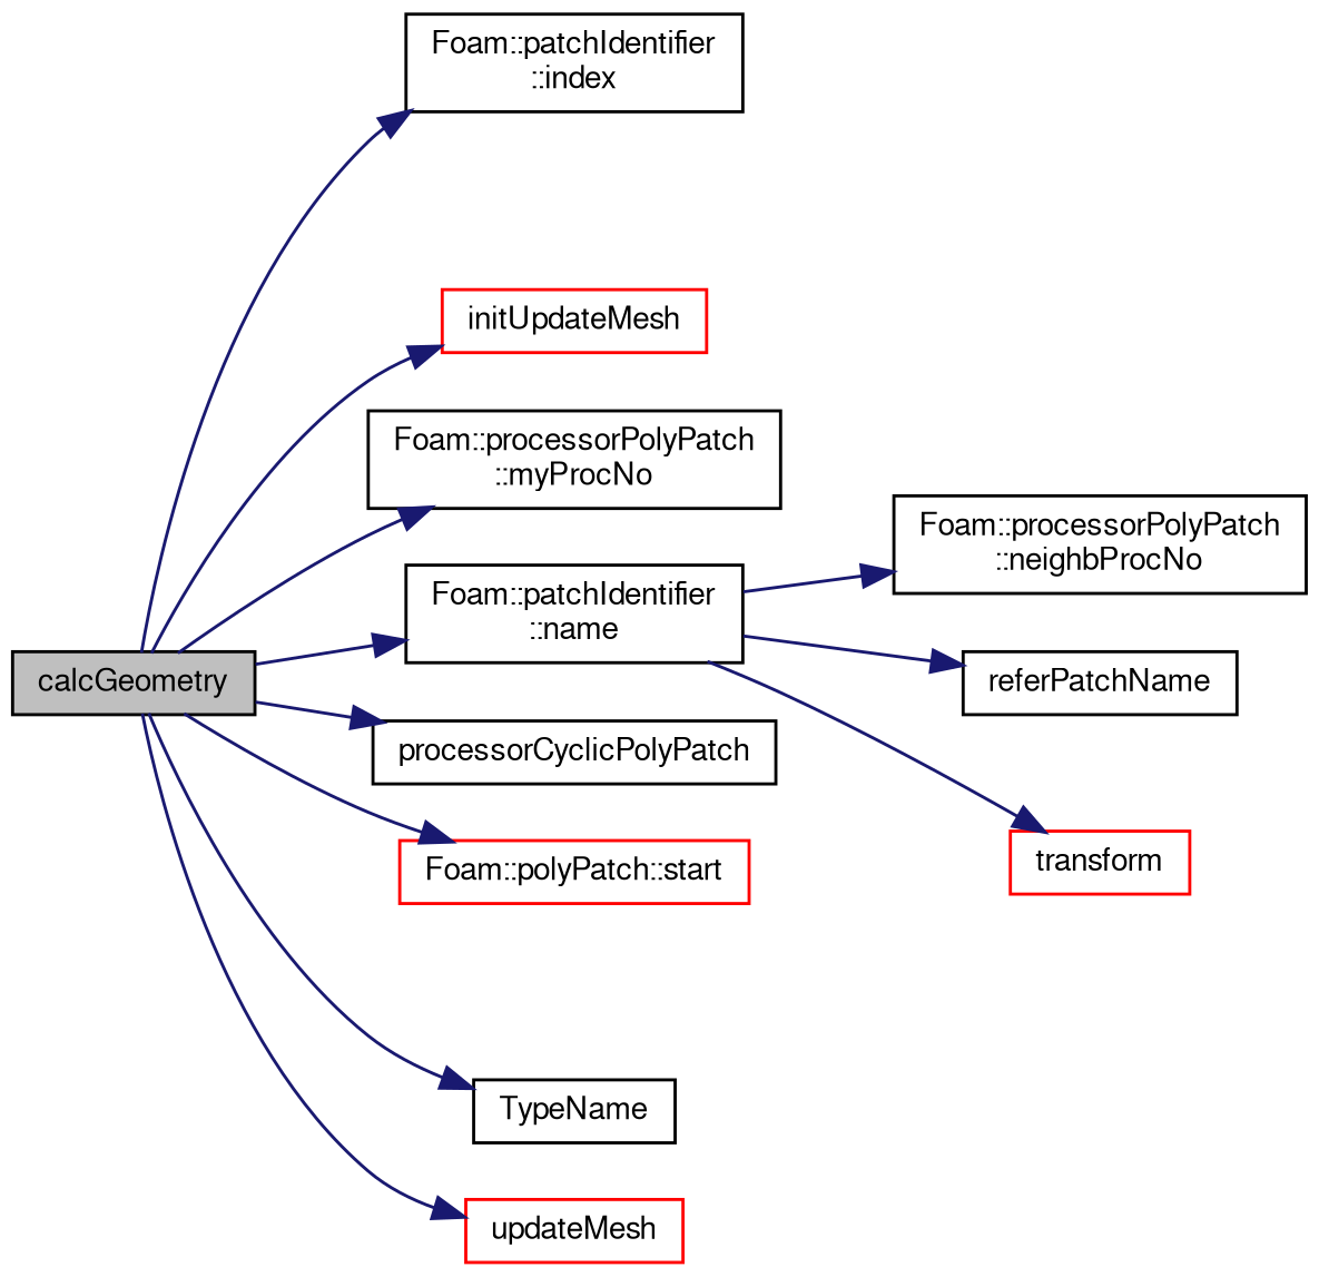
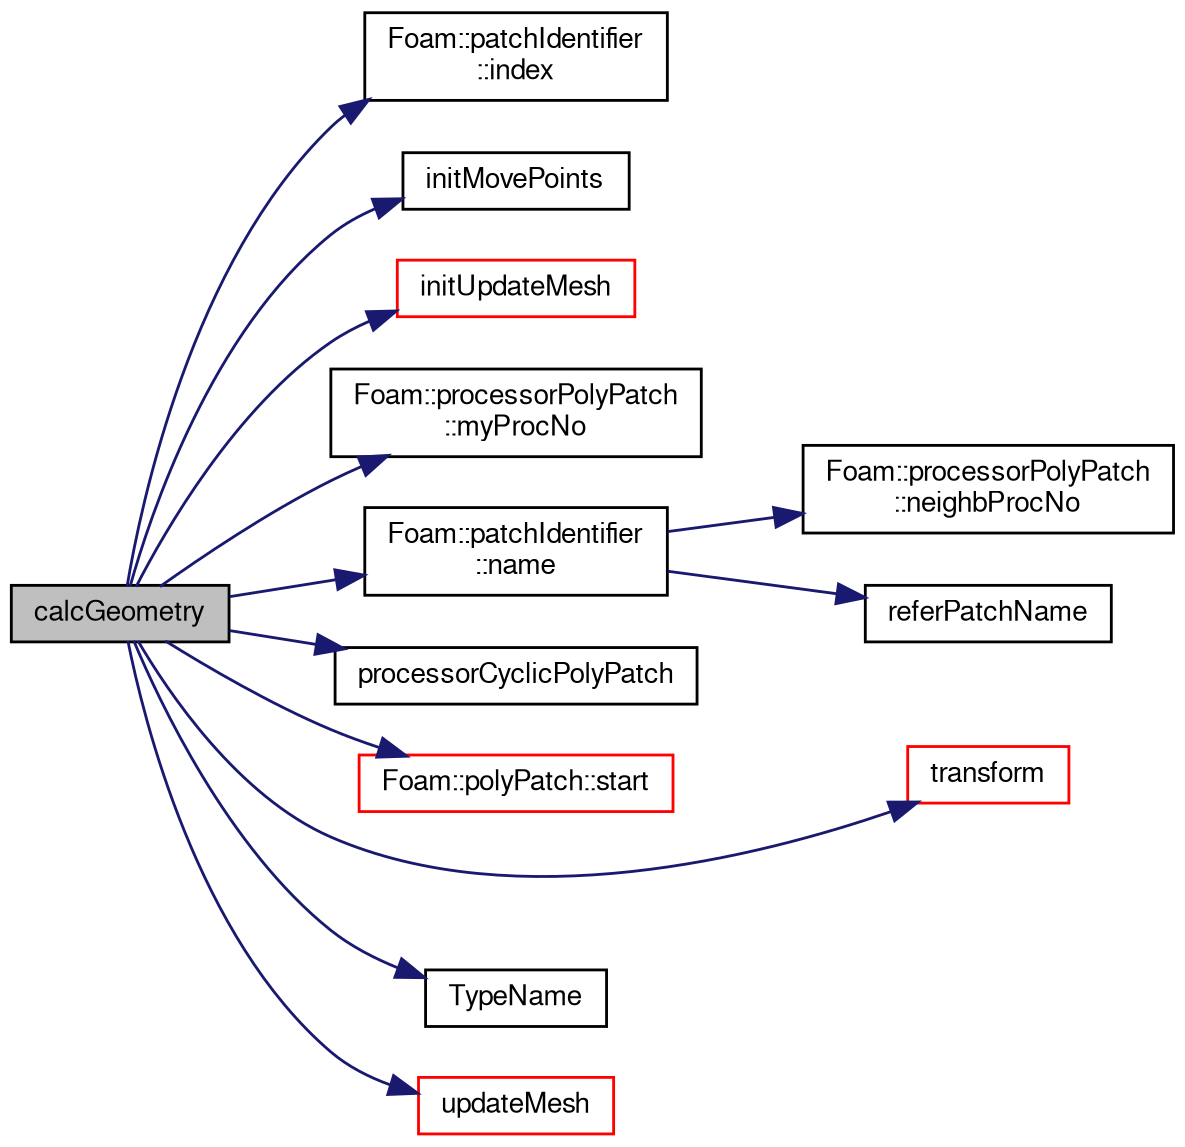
  digraph {
    rankdir=LR
    node [color=black fontname=FreeSans fontsize=10 shape=record]
    edge [color=midnightblue fontname=FreeSans fontsize=10 labelfontname=FreeSans labelfontsize=10 style=solid]
    n1 [fillcolor=grey75 fontcolor=black height=0.2 label=calcGeometry style=filled width=0.4]
    n2 [height=0.2 label="Foam::patchIdentifier\l::index" width=0.4]
+   n3 [height=0.2 label=initMovePoints width=0.4]
    n4 [color=red height=0.2 label=initUpdateMesh width=0.4]
    n5 [height=0.2 label="Foam::processorPolyPatch\l::myProcNo" width=0.4]
    n6 [height=0.2 label="Foam::patchIdentifier\l::name" width=0.4]
    n7 [height=0.2 label=processorCyclicPolyPatch width=0.4]
    n8 [color=red height=0.2 label="Foam::polyPatch::start" width=0.4]
    n9 [color=red height=0.2 label=transform width=0.4]
    n10 [height=0.2 label=TypeName width=0.4]
    n11 [color=red height=0.2 label=updateMesh width=0.4]
    n12 [height=0.2 label="Foam::processorPolyPatch\l::neighbProcNo" width=0.4]
    n13 [height=0.2 label=referPatchName width=0.4]
    n1 -> n2
+   n1 -> n3
    n1 -> n4
    n1 -> n5
    n1 -> n6
    n1 -> n7
    n1 -> n8
-   n6 -> n9
+   n1 -> n9
    n1 -> n10
    n1 -> n11
    n6 -> n12
    n6 -> n13
  }
